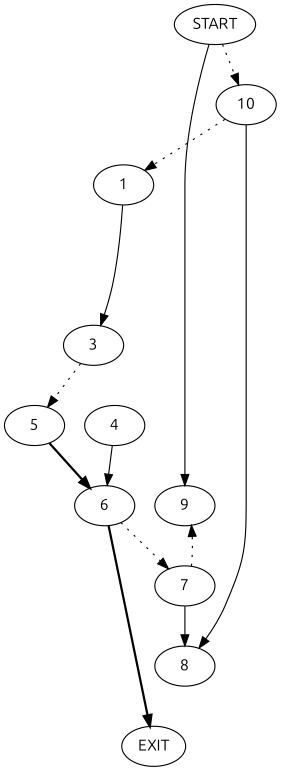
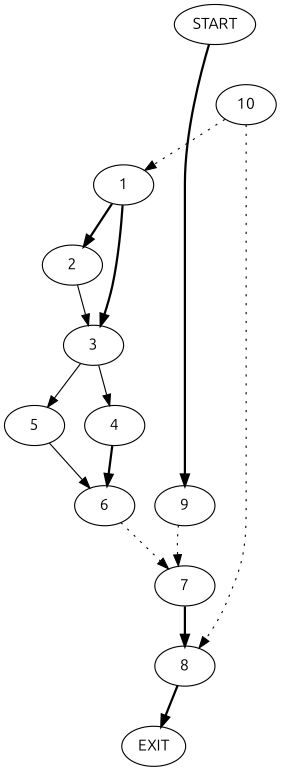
  digraph {
    fontname=Ubuntu
    node [fontname=Ubuntu]
    edge [fontname=Ubuntu style=bold]
    n1 [label=START]
    9
    10
    1
+   2
    3
    7
    8
    n9 [label=EXIT]
    4
    5
    6
-   n1 -> 9 [style=solid]
-   n1 -> 10 [style=dotted]
-   7 -> 9 [style=dotted]
+   n1 -> 9
+   9 -> 7 [style=dotted]
    10 -> 1 [style=dotted]
-   10 -> 8 [style=solid]
-   1 -> 3 [style=solid]
-   3 -> 5 [style=dotted]
-   7 -> 8 [style=solid]
-   6 -> n9
-   4 -> 6 [style=solid]
-   5 -> 6
+   10 -> 8 [style=dotted]
+   1 -> 2
+   1 -> 3
+   2 -> 3 [style=solid]
+   3 -> 4 [style=solid]
+   3 -> 5 [style=solid]
+   7 -> 8
+   8 -> n9
+   4 -> 6
+   5 -> 6 [style=solid]
    6 -> 7 [style=dotted]
  }
